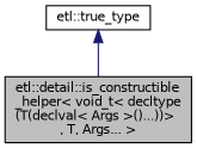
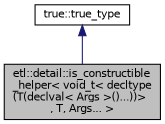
  digraph {
    node [color=black fontname=Helvetica fontsize=10 shape=record style=filled]
    n1 [fillcolor=grey75 fontcolor=black height=0.2 label="etl::detail::is_constructible\l_helper\< void_t\< decltype\l(T(declval\< Args \>()...))\>\l, T, Args... \>" width=0.4]
-   n2 [fillcolor=white height=0.2 label="etl::true_type" width=0.4]
+   n2 [fillcolor=white height=0.2 label="true::true_type" width=0.4]
    n2 -> n1 [color=midnightblue dir=back fontname=Helvetica fontsize=10 labelfontname=Helvetica labelfontsize=10 style=solid]
  }
